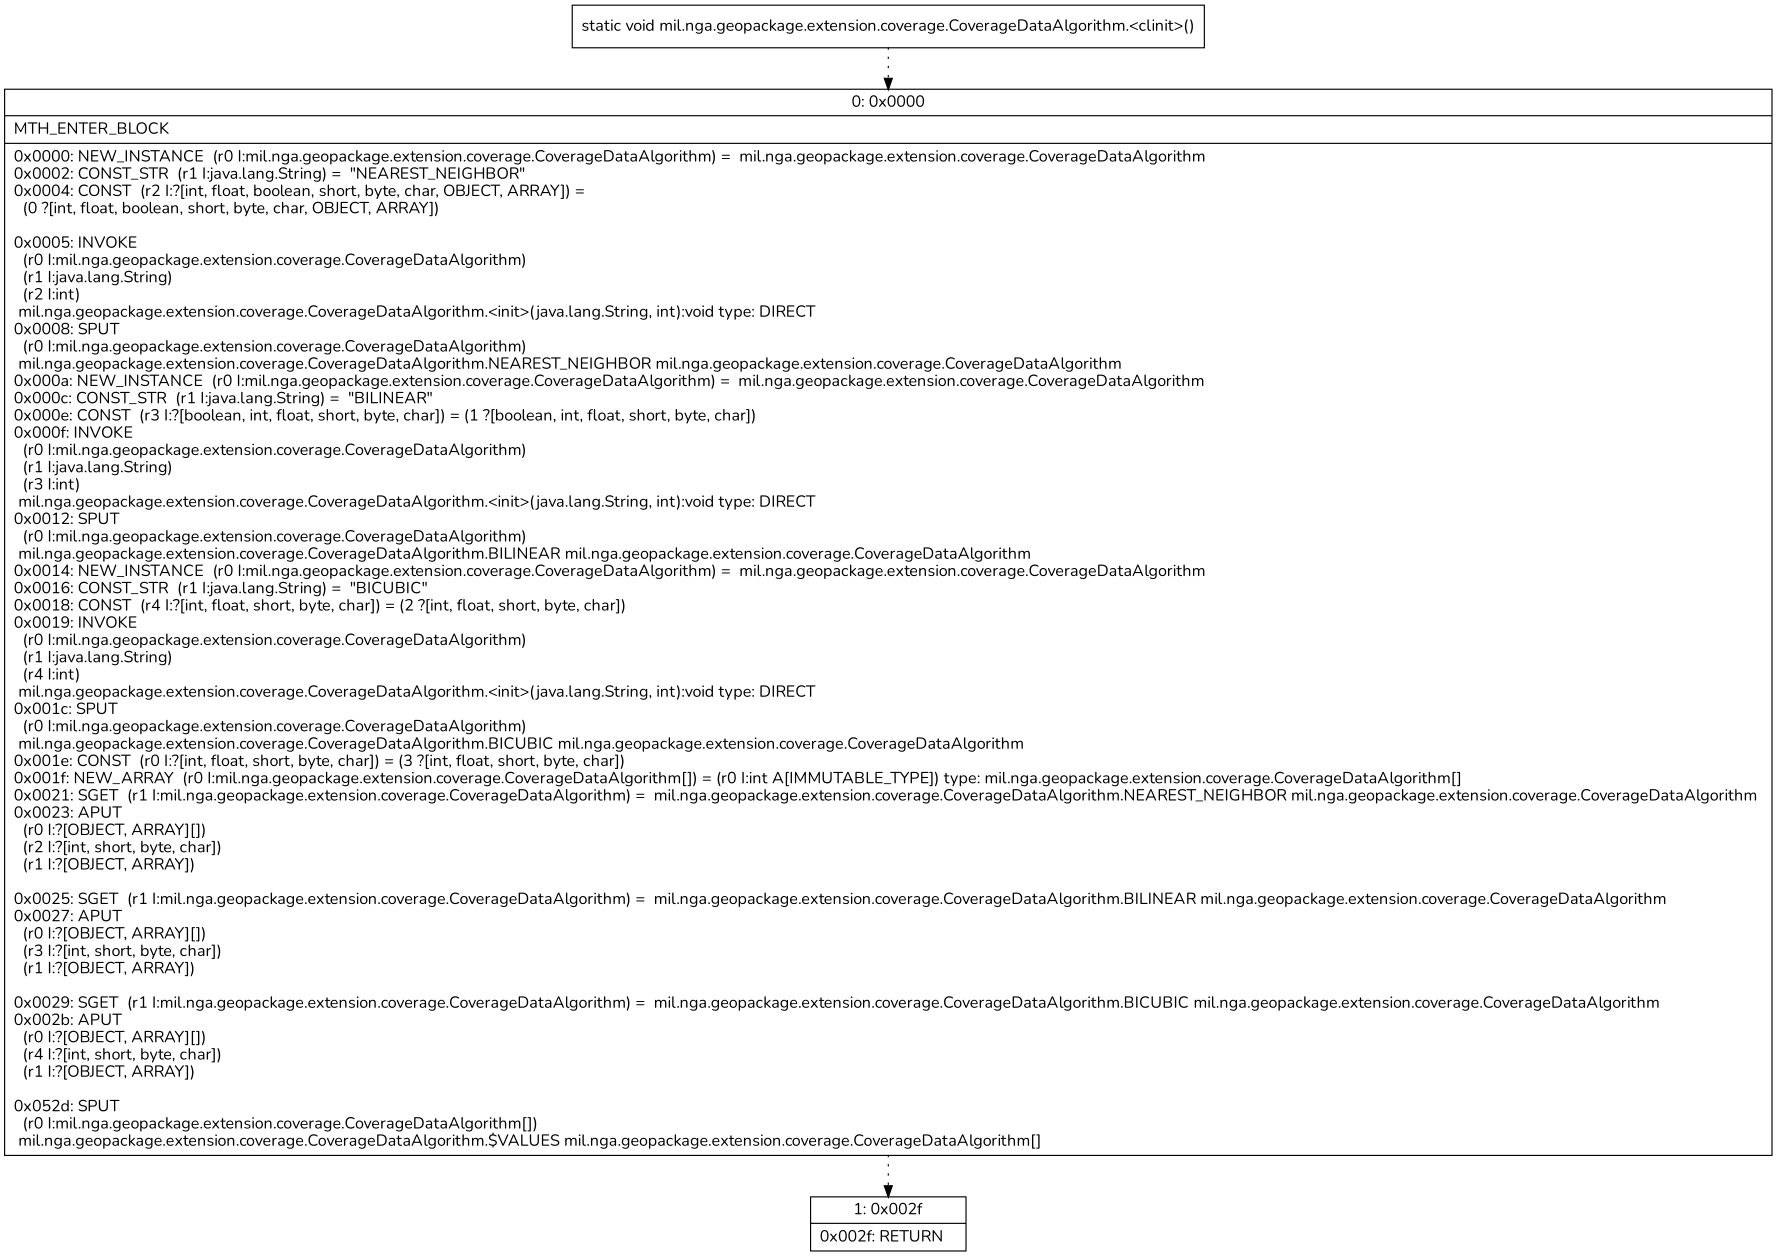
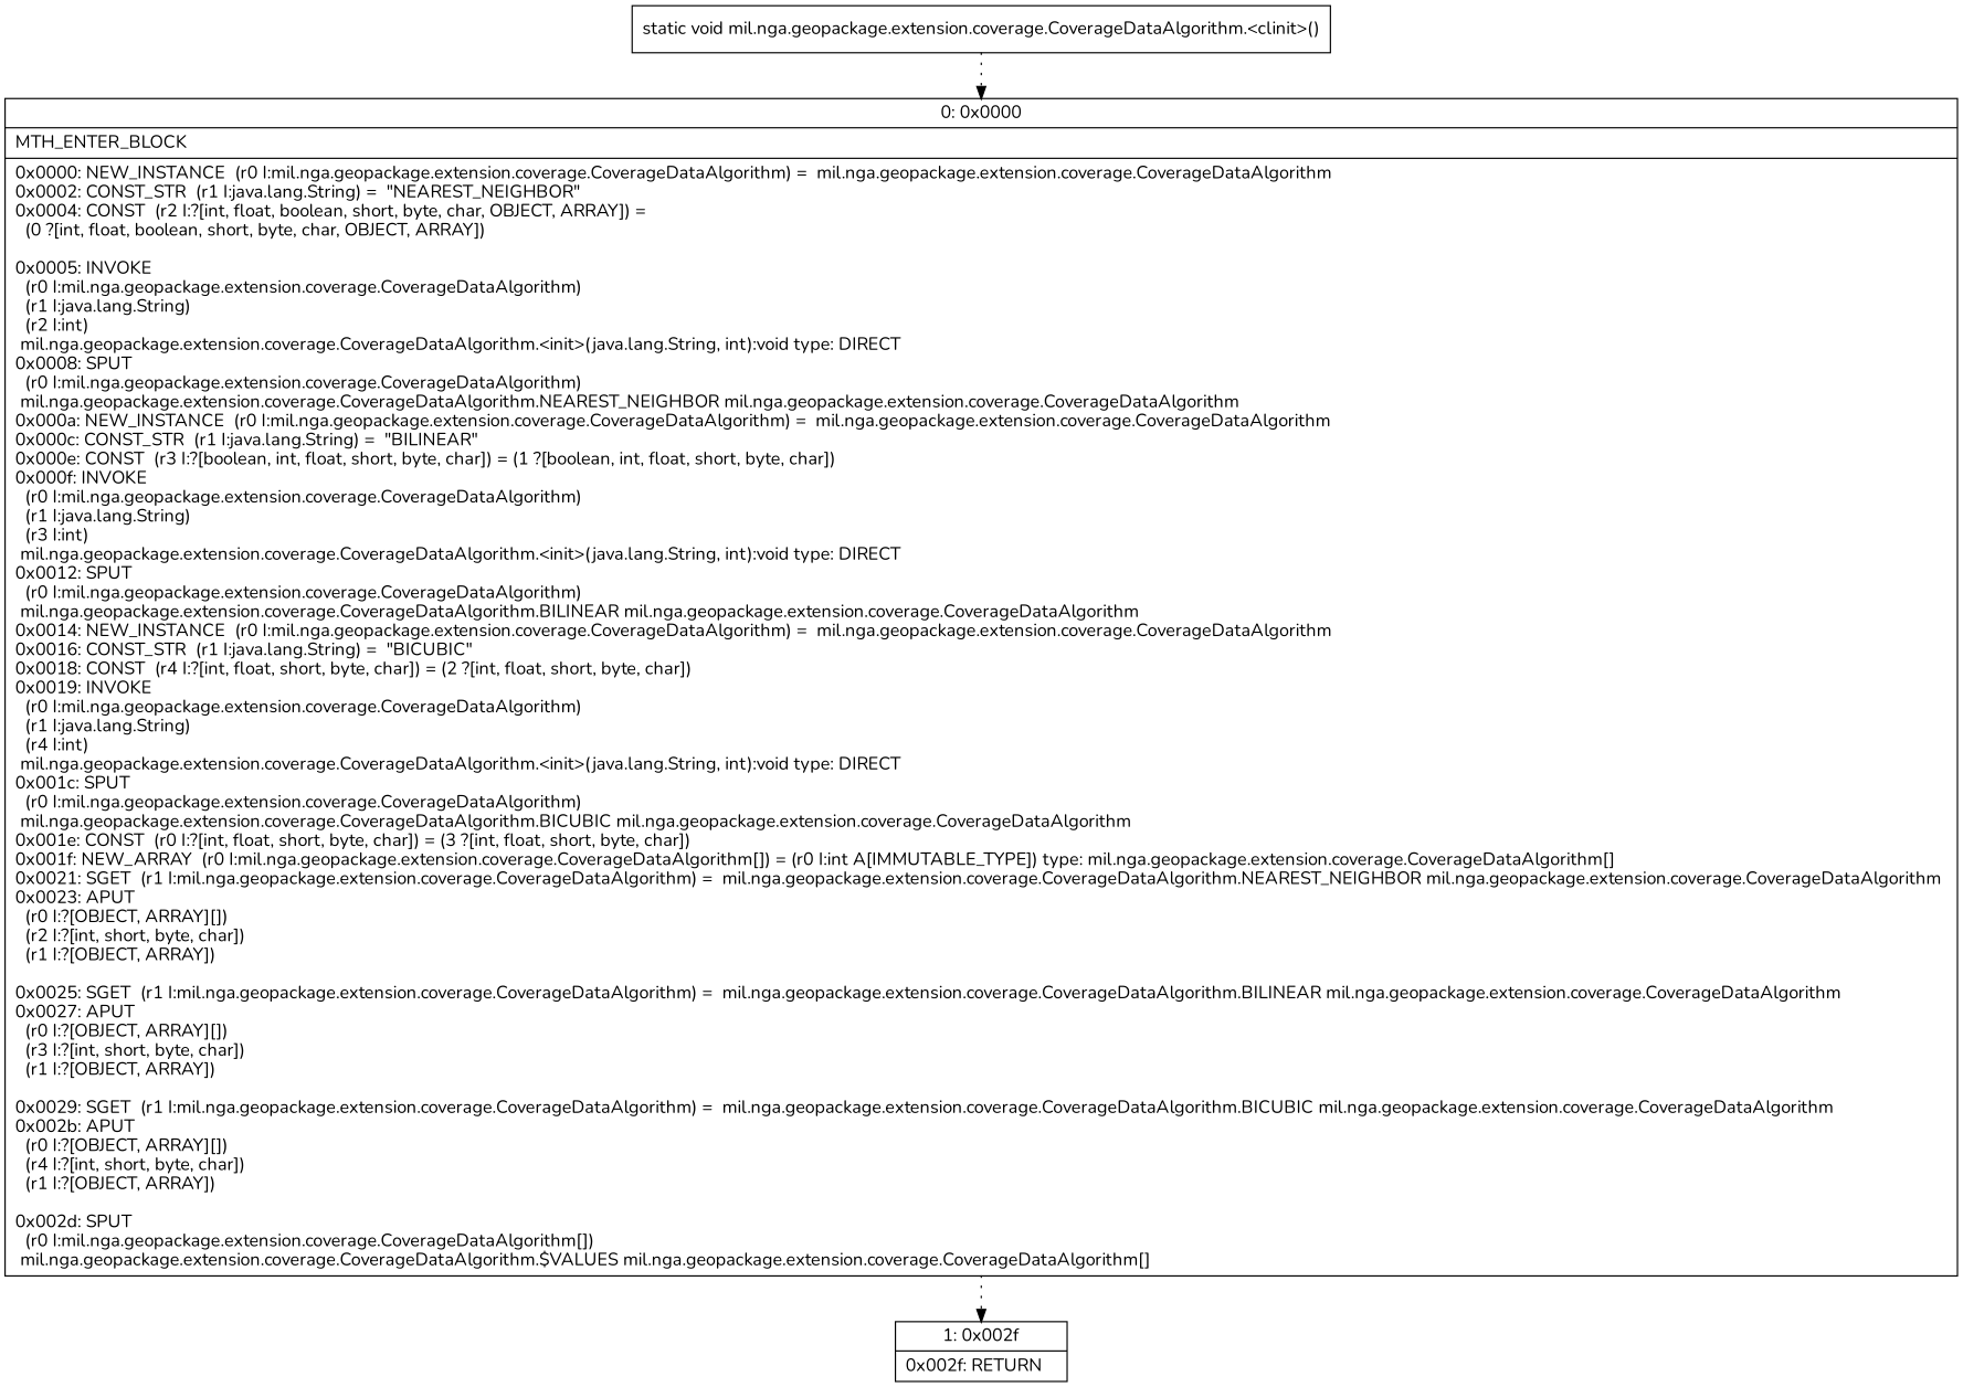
  digraph {
    fontname=Nunito
    node [shape=record fontname=Nunito]
    edge [style=dotted fontname=Nunito]
-   n1 [label="{0\:\ 0x0000|MTH_ENTER_BLOCK\l|0x0000: NEW_INSTANCE  (r0 I:mil.nga.geopackage.extension.coverage.CoverageDataAlgorithm) =  mil.nga.geopackage.extension.coverage.CoverageDataAlgorithm \l0x0002: CONST_STR  (r1 I:java.lang.String) =  \"NEAREST_NEIGHBOR\" \l0x0004: CONST  (r2 I:?[int, float, boolean, short, byte, char, OBJECT, ARRAY]) = \l  (0 ?[int, float, boolean, short, byte, char, OBJECT, ARRAY])\l \l0x0005: INVOKE  \l  (r0 I:mil.nga.geopackage.extension.coverage.CoverageDataAlgorithm)\l  (r1 I:java.lang.String)\l  (r2 I:int)\l mil.nga.geopackage.extension.coverage.CoverageDataAlgorithm.\<init\>(java.lang.String, int):void type: DIRECT \l0x0008: SPUT  \l  (r0 I:mil.nga.geopackage.extension.coverage.CoverageDataAlgorithm)\l mil.nga.geopackage.extension.coverage.CoverageDataAlgorithm.NEAREST_NEIGHBOR mil.nga.geopackage.extension.coverage.CoverageDataAlgorithm \l0x000a: NEW_INSTANCE  (r0 I:mil.nga.geopackage.extension.coverage.CoverageDataAlgorithm) =  mil.nga.geopackage.extension.coverage.CoverageDataAlgorithm \l0x000c: CONST_STR  (r1 I:java.lang.String) =  \"BILINEAR\" \l0x000e: CONST  (r3 I:?[boolean, int, float, short, byte, char]) = (1 ?[boolean, int, float, short, byte, char]) \l0x000f: INVOKE  \l  (r0 I:mil.nga.geopackage.extension.coverage.CoverageDataAlgorithm)\l  (r1 I:java.lang.String)\l  (r3 I:int)\l mil.nga.geopackage.extension.coverage.CoverageDataAlgorithm.\<init\>(java.lang.String, int):void type: DIRECT \l0x0012: SPUT  \l  (r0 I:mil.nga.geopackage.extension.coverage.CoverageDataAlgorithm)\l mil.nga.geopackage.extension.coverage.CoverageDataAlgorithm.BILINEAR mil.nga.geopackage.extension.coverage.CoverageDataAlgorithm \l0x0014: NEW_INSTANCE  (r0 I:mil.nga.geopackage.extension.coverage.CoverageDataAlgorithm) =  mil.nga.geopackage.extension.coverage.CoverageDataAlgorithm \l0x0016: CONST_STR  (r1 I:java.lang.String) =  \"BICUBIC\" \l0x0018: CONST  (r4 I:?[int, float, short, byte, char]) = (2 ?[int, float, short, byte, char]) \l0x0019: INVOKE  \l  (r0 I:mil.nga.geopackage.extension.coverage.CoverageDataAlgorithm)\l  (r1 I:java.lang.String)\l  (r4 I:int)\l mil.nga.geopackage.extension.coverage.CoverageDataAlgorithm.\<init\>(java.lang.String, int):void type: DIRECT \l0x001c: SPUT  \l  (r0 I:mil.nga.geopackage.extension.coverage.CoverageDataAlgorithm)\l mil.nga.geopackage.extension.coverage.CoverageDataAlgorithm.BICUBIC mil.nga.geopackage.extension.coverage.CoverageDataAlgorithm \l0x001e: CONST  (r0 I:?[int, float, short, byte, char]) = (3 ?[int, float, short, byte, char]) \l0x001f: NEW_ARRAY  (r0 I:mil.nga.geopackage.extension.coverage.CoverageDataAlgorithm[]) = (r0 I:int A[IMMUTABLE_TYPE]) type: mil.nga.geopackage.extension.coverage.CoverageDataAlgorithm[] \l0x0021: SGET  (r1 I:mil.nga.geopackage.extension.coverage.CoverageDataAlgorithm) =  mil.nga.geopackage.extension.coverage.CoverageDataAlgorithm.NEAREST_NEIGHBOR mil.nga.geopackage.extension.coverage.CoverageDataAlgorithm \l0x0023: APUT  \l  (r0 I:?[OBJECT, ARRAY][])\l  (r2 I:?[int, short, byte, char])\l  (r1 I:?[OBJECT, ARRAY])\l \l0x0025: SGET  (r1 I:mil.nga.geopackage.extension.coverage.CoverageDataAlgorithm) =  mil.nga.geopackage.extension.coverage.CoverageDataAlgorithm.BILINEAR mil.nga.geopackage.extension.coverage.CoverageDataAlgorithm \l0x0027: APUT  \l  (r0 I:?[OBJECT, ARRAY][])\l  (r3 I:?[int, short, byte, char])\l  (r1 I:?[OBJECT, ARRAY])\l \l0x0029: SGET  (r1 I:mil.nga.geopackage.extension.coverage.CoverageDataAlgorithm) =  mil.nga.geopackage.extension.coverage.CoverageDataAlgorithm.BICUBIC mil.nga.geopackage.extension.coverage.CoverageDataAlgorithm \l0x002b: APUT  \l  (r0 I:?[OBJECT, ARRAY][])\l  (r4 I:?[int, short, byte, char])\l  (r1 I:?[OBJECT, ARRAY])\l \l0x052d: SPUT  \l  (r0 I:mil.nga.geopackage.extension.coverage.CoverageDataAlgorithm[])\l mil.nga.geopackage.extension.coverage.CoverageDataAlgorithm.$VALUES mil.nga.geopackage.extension.coverage.CoverageDataAlgorithm[] \l}"]
+   n1 [label="{0\:\ 0x0000|MTH_ENTER_BLOCK\l|0x0000: NEW_INSTANCE  (r0 I:mil.nga.geopackage.extension.coverage.CoverageDataAlgorithm) =  mil.nga.geopackage.extension.coverage.CoverageDataAlgorithm \l0x0002: CONST_STR  (r1 I:java.lang.String) =  \"NEAREST_NEIGHBOR\" \l0x0004: CONST  (r2 I:?[int, float, boolean, short, byte, char, OBJECT, ARRAY]) = \l  (0 ?[int, float, boolean, short, byte, char, OBJECT, ARRAY])\l \l0x0005: INVOKE  \l  (r0 I:mil.nga.geopackage.extension.coverage.CoverageDataAlgorithm)\l  (r1 I:java.lang.String)\l  (r2 I:int)\l mil.nga.geopackage.extension.coverage.CoverageDataAlgorithm.\<init\>(java.lang.String, int):void type: DIRECT \l0x0008: SPUT  \l  (r0 I:mil.nga.geopackage.extension.coverage.CoverageDataAlgorithm)\l mil.nga.geopackage.extension.coverage.CoverageDataAlgorithm.NEAREST_NEIGHBOR mil.nga.geopackage.extension.coverage.CoverageDataAlgorithm \l0x000a: NEW_INSTANCE  (r0 I:mil.nga.geopackage.extension.coverage.CoverageDataAlgorithm) =  mil.nga.geopackage.extension.coverage.CoverageDataAlgorithm \l0x000c: CONST_STR  (r1 I:java.lang.String) =  \"BILINEAR\" \l0x000e: CONST  (r3 I:?[boolean, int, float, short, byte, char]) = (1 ?[boolean, int, float, short, byte, char]) \l0x000f: INVOKE  \l  (r0 I:mil.nga.geopackage.extension.coverage.CoverageDataAlgorithm)\l  (r1 I:java.lang.String)\l  (r3 I:int)\l mil.nga.geopackage.extension.coverage.CoverageDataAlgorithm.\<init\>(java.lang.String, int):void type: DIRECT \l0x0012: SPUT  \l  (r0 I:mil.nga.geopackage.extension.coverage.CoverageDataAlgorithm)\l mil.nga.geopackage.extension.coverage.CoverageDataAlgorithm.BILINEAR mil.nga.geopackage.extension.coverage.CoverageDataAlgorithm \l0x0014: NEW_INSTANCE  (r0 I:mil.nga.geopackage.extension.coverage.CoverageDataAlgorithm) =  mil.nga.geopackage.extension.coverage.CoverageDataAlgorithm \l0x0016: CONST_STR  (r1 I:java.lang.String) =  \"BICUBIC\" \l0x0018: CONST  (r4 I:?[int, float, short, byte, char]) = (2 ?[int, float, short, byte, char]) \l0x0019: INVOKE  \l  (r0 I:mil.nga.geopackage.extension.coverage.CoverageDataAlgorithm)\l  (r1 I:java.lang.String)\l  (r4 I:int)\l mil.nga.geopackage.extension.coverage.CoverageDataAlgorithm.\<init\>(java.lang.String, int):void type: DIRECT \l0x001c: SPUT  \l  (r0 I:mil.nga.geopackage.extension.coverage.CoverageDataAlgorithm)\l mil.nga.geopackage.extension.coverage.CoverageDataAlgorithm.BICUBIC mil.nga.geopackage.extension.coverage.CoverageDataAlgorithm \l0x001e: CONST  (r0 I:?[int, float, short, byte, char]) = (3 ?[int, float, short, byte, char]) \l0x001f: NEW_ARRAY  (r0 I:mil.nga.geopackage.extension.coverage.CoverageDataAlgorithm[]) = (r0 I:int A[IMMUTABLE_TYPE]) type: mil.nga.geopackage.extension.coverage.CoverageDataAlgorithm[] \l0x0021: SGET  (r1 I:mil.nga.geopackage.extension.coverage.CoverageDataAlgorithm) =  mil.nga.geopackage.extension.coverage.CoverageDataAlgorithm.NEAREST_NEIGHBOR mil.nga.geopackage.extension.coverage.CoverageDataAlgorithm \l0x0023: APUT  \l  (r0 I:?[OBJECT, ARRAY][])\l  (r2 I:?[int, short, byte, char])\l  (r1 I:?[OBJECT, ARRAY])\l \l0x0025: SGET  (r1 I:mil.nga.geopackage.extension.coverage.CoverageDataAlgorithm) =  mil.nga.geopackage.extension.coverage.CoverageDataAlgorithm.BILINEAR mil.nga.geopackage.extension.coverage.CoverageDataAlgorithm \l0x0027: APUT  \l  (r0 I:?[OBJECT, ARRAY][])\l  (r3 I:?[int, short, byte, char])\l  (r1 I:?[OBJECT, ARRAY])\l \l0x0029: SGET  (r1 I:mil.nga.geopackage.extension.coverage.CoverageDataAlgorithm) =  mil.nga.geopackage.extension.coverage.CoverageDataAlgorithm.BICUBIC mil.nga.geopackage.extension.coverage.CoverageDataAlgorithm \l0x002b: APUT  \l  (r0 I:?[OBJECT, ARRAY][])\l  (r4 I:?[int, short, byte, char])\l  (r1 I:?[OBJECT, ARRAY])\l \l0x002d: SPUT  \l  (r0 I:mil.nga.geopackage.extension.coverage.CoverageDataAlgorithm[])\l mil.nga.geopackage.extension.coverage.CoverageDataAlgorithm.$VALUES mil.nga.geopackage.extension.coverage.CoverageDataAlgorithm[] \l}"]
    n2 [label="{1\:\ 0x002f|0x002f: RETURN   \l}"]
    n3 [label="{static void mil.nga.geopackage.extension.coverage.CoverageDataAlgorithm.\<clinit\>() }"]
    n1 -> n2
    n3 -> n1
  }
